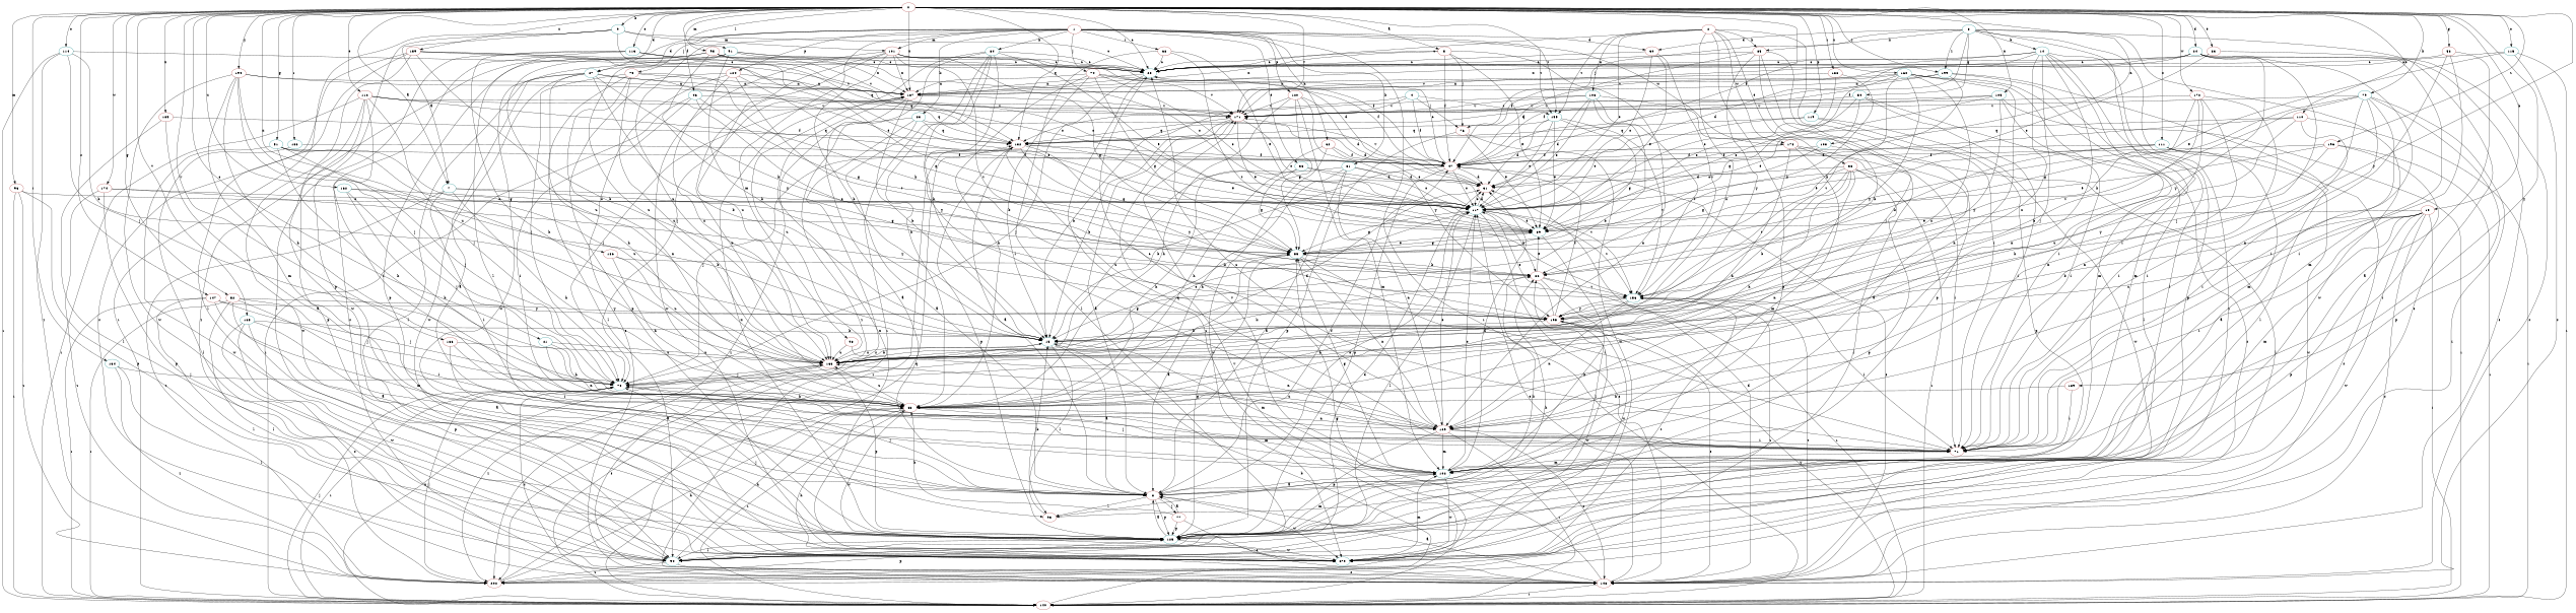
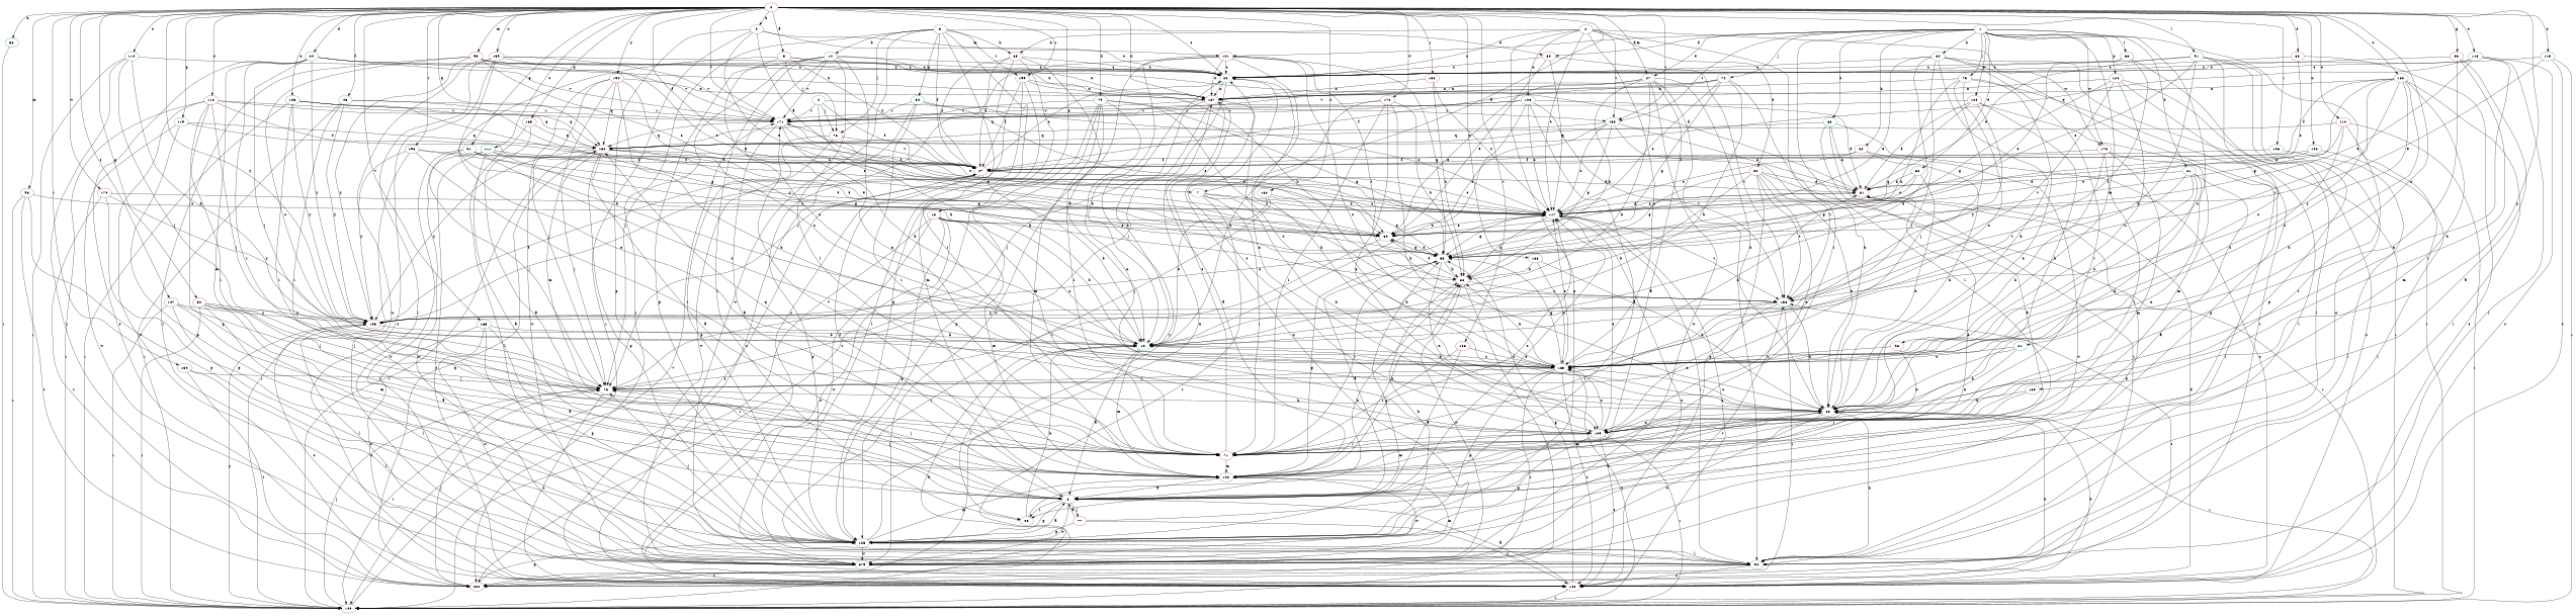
  strict digraph {
    node [color=brown]
    0
    5
    7 [color=teal]
    9 [color=teal]
    13
    21 [color=teal]
    23 [color=teal]
    24 [color=teal]
    27 [color=teal]
    33
    46 [color=teal]
    47
    51 [color=teal]
    52
    53
+   56 [color=teal]
    79 [color=teal]
    91 [color=teal]
    95
    96
    103 [color=teal]
    105 [color=teal]
    110
    111 [color=teal]
    112
    113 [color=teal]
    114 [color=teal]
    115 [color=teal]
    119 [color=teal]
    132
    134 [color=teal]
    136 [color=teal]
    138
    147
    155 [color=teal]
    159
    160 [color=teal]
    162 [color=teal]
    165 [color=teal]
    166
    171
    172
    174
    185
    186
    187
    189
    194
    195
    196
    199 [color=teal]
    76
    39 [color=teal]
    109
    71
    117 [color=teal]
    202
    55 [color=teal]
    63
    101
    140
    125 [color=teal]
    163
    148
    n65 [color=teal label=679]
    15 [color=teal]
    102 [color=teal]
    78 [color=teal]
    8
    86
    94 [color=teal]
    31
    156 [color=teal]
    1
    30
    36 [color=teal]
    62
    68
    74
    75
    81 [color=teal]
    83 [color=teal]
    84 [color=teal]
    93
    98
    120
    124
    178
    2
    38
    85
    106 [color=teal]
    3 [color=teal]
    14 [color=teal]
    54 [color=teal]
    4 [color=teal]
    77
    0 -> 5 [label=a]
    0 -> 7 [label=a]
    0 -> 9 [label=b]
    0 -> 13 [label=b]
    0 -> 21 [label=c]
    0 -> 23 [label=c]
    0 -> 24 [label=d]
    0 -> 27 [label=d]
    0 -> 33 [label=e]
    0 -> 46 [label=f]
    0 -> 47 [label=f]
    0 -> 51 [label=g]
    0 -> 52 [label=g]
    0 -> 53 [label=g]
+   0 -> 56 [label=h]
    0 -> 79 [label=k]
    0 -> 91 [label=l]
    0 -> 95 [label=m]
    0 -> 96 [label=m]
    0 -> 103 [label=n]
    0 -> 105 [label=n]
    0 -> 110 [label=o]
    0 -> 111 [label=o]
    0 -> 112 [label=o]
    0 -> 113 [label=o]
    0 -> 114 [label=o]
    0 -> 115 [label=o]
    0 -> 119 [label=p]
    0 -> 132 [label=q]
    0 -> 134 [label=r]
    0 -> 136 [label=r]
    0 -> 138 [label=r]
    0 -> 147 [label=s]
    0 -> 155 [label=t]
    0 -> 159 [label=u]
    0 -> 160 [label=u]
    0 -> 162 [label=u]
    0 -> 165 [label=v]
    0 -> 166 [label=v]
    0 -> 171 [label=v]
    0 -> 172 [label=w]
    0 -> 174 [label=w]
    0 -> 185 [label=x]
    0 -> 186 [label=x]
    0 -> 187 [label=x]
    0 -> 189 [label=y]
    0 -> 194 [label=y]
    0 -> 195 [label=y]
    0 -> 196 [label=z]
    0 -> 199 [label=z]
    5 -> 23 [label=c]
    5 -> 47 [label=f]
    5 -> 187 [label=x]
    5 -> 76 [label=j]
    5 -> 39 [label=e]
    5 -> 109 [label=n]
    7 -> 71 [label=i]
    7 -> 117 [label=o]
    7 -> 202 [label=z]
    7 -> 55 [label=g]
    7 -> 63 [label=h]
    9 -> 7 [label=a]
    9 -> 23 [label=c]
    9 -> 39 [label=e]
    9 -> 101 [label=m]
    9 -> 140 [label=r]
    9 -> 125 [label=p]
    13 -> 39 [label=e]
    13 -> 71 [label=i]
    13 -> 140 [label=r]
    13 -> 125 [label=p]
    13 -> 163 [label=u]
    13 -> 148 [label=s]
    13 -> n65 [label=w]
    13 -> 15 [label=b]
    13 -> 102 [label=m]
    21 -> 109 [label=n]
    21 -> 63 [label=h]
    21 -> 163 [label=u]
    23 -> 187 [label=x]
    23 -> 202 [label=z]
    23 -> 78 [label=j]
    24 -> 23 [label=c]
    24 -> 171 [label=v]
    24 -> 187 [label=x]
    24 -> 195 [label=y]
    24 -> 71 [label=i]
    24 -> 148 [label=s]
    24 -> 102 [label=m]
    24 -> 78 [label=j]
    27 -> 187 [label=x]
    27 -> 39 [label=e]
    27 -> 63 [label=h]
    27 -> n65 [label=w]
    27 -> 15 [label=b]
    27 -> 8 [label=a]
    27 -> 86 [label=k]
    27 -> 94 [label=l]
    33 -> 23 [label=c]
    33 -> 117 [label=o]
    33 -> 148 [label=s]
    46 -> 171 [label=v]
    46 -> 195 [label=y]
    46 -> 71 [label=i]
    46 -> 55 [label=g]
    46 -> 140 [label=r]
    47 -> 23 [label=c]
    47 -> 171 [label=v]
    47 -> 117 [label=o]
    47 -> 125 [label=p]
    47 -> 148 [label=s]
    47 -> 15 [label=b]
    47 -> 31 [label=d]
    51 -> 47 [label=f]
    51 -> 55 [label=g]
-   51 -> 63 [label=h]
+   23 -> 63 [label=h]
    51 -> 163 [label=u]
    51 -> n65 [label=w]
    51 -> 78 [label=j]
    52 -> 195 [label=y]
    52 -> 71 [label=i]
    52 -> 140 [label=r]
    52 -> 78 [label=j]
    52 -> 8 [label=a]
    52 -> 94 [label=l]
    53 -> 23 [label=c]
    53 -> 109 [label=n]
    53 -> 71 [label=i]
    53 -> 8 [label=a]
+   56 -> 140 [label=r]
    79 -> 171 [label=v]
    79 -> 109 [label=n]
    79 -> 71 [label=i]
    79 -> 202 [label=z]
    79 -> 55 [label=g]
    79 -> 125 [label=p]
    79 -> 102 [label=m]
    79 -> 156 [label=t]
    91 -> 23 [label=c]
    91 -> 117 [label=o]
    91 -> 125 [label=p]
    91 -> 163 [label=u]
    91 -> n65 [label=w]
    91 -> 15 [label=b]
    91 -> 31 [label=d]
    95 -> 23 [label=c]
    95 -> 171 [label=v]
    95 -> 187 [label=x]
    95 -> 195 [label=y]
    95 -> 117 [label=o]
    95 -> 202 [label=z]
    95 -> 163 [label=u]
    96 -> 117 [label=o]
    96 -> 202 [label=z]
    96 -> 140 [label=r]
    96 -> 125 [label=p]
    103 -> 47 [label=f]
    103 -> 117 [label=o]
    103 -> 94 [label=l]
    105 -> 132 [label=q]
    105 -> 171 [label=v]
    105 -> 195 [label=y]
    105 -> 71 [label=i]
    105 -> 117 [label=o]
    105 -> 140 [label=r]
    110 -> 132 [label=q]
    110 -> 71 [label=i]
    110 -> 140 [label=r]
    110 -> 163 [label=u]
    110 -> 31 [label=d]
    111 -> 47 [label=f]
    111 -> 39 [label=e]
    111 -> 148 [label=s]
    111 -> n65 [label=w]
    111 -> 8 [label=a]
    111 -> 86 [label=k]
    112 -> 47 [label=f]
    112 -> 132 [label=q]
    112 -> 171 [label=v]
    112 -> 71 [label=i]
    112 -> 140 [label=r]
    112 -> 125 [label=p]
    112 -> n65 [label=w]
    112 -> 78 [label=j]
    113 -> 23 [label=c]
    113 -> 132 [label=q]
    113 -> 39 [label=e]
    113 -> 63 [label=h]
    113 -> 148 [label=s]
    113 -> 94 [label=l]
    114 -> 23 [label=c]
    114 -> 202 [label=z]
    114 -> 140 [label=r]
    114 -> 15 [label=b]
    114 -> 78 [label=j]
    115 -> 23 [label=c]
    115 -> 39 [label=e]
    115 -> 140 [label=r]
    115 -> 148 [label=s]
    119 -> 132 [label=q]
    119 -> 117 [label=o]
    119 -> 125 [label=p]
    119 -> n65 [label=w]
    132 -> 47 [label=f]
    132 -> 195 [label=y]
    132 -> 39 [label=e]
    132 -> 55 [label=g]
    132 -> 140 [label=r]
    132 -> 125 [label=p]
    132 -> 78 [label=j]
    132 -> 8 [label=a]
    134 -> 202 [label=z]
    134 -> 78 [label=j]
    134 -> 94 [label=l]
    136 -> 47 [label=f]
    136 -> 94 [label=l]
    138 -> 187 [label=x]
    138 -> 117 [label=o]
    138 -> 86 [label=k]
    147 -> 195 [label=y]
    147 -> 140 [label=r]
    147 -> 102 [label=m]
    147 -> 78 [label=j]
    147 -> 94 [label=l]
    155 -> 132 [label=q]
    155 -> 39 [label=e]
    155 -> 117 [label=o]
    155 -> 55 [label=g]
    155 -> 31 [label=d]
    155 -> 156 [label=t]
    159 -> 23 [label=c]
    159 -> 171 [label=v]
    159 -> 117 [label=o]
    159 -> 148 [label=s]
    159 -> n65 [label=w]
    159 -> 15 [label=b]
    159 -> 94 [label=l]
    160 -> 47 [label=f]
    160 -> 187 [label=x]
    160 -> 195 [label=y]
    160 -> 55 [label=g]
    160 -> 63 [label=h]
    160 -> 163 [label=u]
    160 -> 102 [label=m]
    160 -> 94 [label=l]
    160 -> 156 [label=t]
    162 -> 117 [label=o]
    162 -> 63 [label=h]
    162 -> 15 [label=b]
    162 -> 78 [label=j]
    165 -> 125 [label=p]
    165 -> 148 [label=s]
    165 -> n65 [label=w]
    165 -> 15 [label=b]
    165 -> 8 [label=a]
    166 -> 71 [label=i]
    166 -> 163 [label=u]
    166 -> 8 [label=a]
    171 -> 132 [label=q]
    171 -> 39 [label=e]
    171 -> 117 [label=o]
    171 -> 15 [label=b]
    171 -> 8 [label=a]
    172 -> 171 [label=v]
    172 -> 109 [label=n]
    172 -> 71 [label=i]
    172 -> 63 [label=h]
    172 -> 15 [label=b]
    172 -> 86 [label=k]
    174 -> 195 [label=y]
    174 -> 117 [label=o]
    174 -> 202 [label=z]
    174 -> 125 [label=p]
    185 -> 132 [label=q]
    185 -> 8 [label=a]
    185 -> 94 [label=l]
    186 -> 63 [label=h]
    186 -> 163 [label=u]
    186 -> 86 [label=k]
    187 -> 171 [label=v]
    187 -> 163 [label=u]
    187 -> 15 [label=b]
    187 -> 78 [label=j]
    187 -> 8 [label=a]
    189 -> 71 [label=i]
    189 -> 63 [label=h]
    194 -> 132 [label=q]
    194 -> 187 [label=x]
    194 -> 63 [label=h]
    194 -> 163 [label=u]
    194 -> n65 [label=w]
    194 -> 102 [label=m]
    194 -> 78 [label=j]
    195 -> 47 [label=f]
    195 -> 117 [label=o]
    195 -> 148 [label=s]
    195 -> n65 [label=w]
    195 -> 15 [label=b]
    196 -> 47 [label=f]
    196 -> 195 [label=y]
    196 -> 39 [label=e]
    196 -> 71 [label=i]
    196 -> 140 [label=r]
    199 -> 47 [label=f]
    199 -> 187 [label=x]
    199 -> 102 [label=m]
    199 -> 86 [label=k]
    199 -> 94 [label=l]
    76 -> 39 [label=e]
    76 -> 125 [label=p]
    76 -> n65 [label=w]
    39 -> 55 [label=g]
    39 -> 94 [label=l]
    109 -> 23 [label=c]
    109 -> 71 [label=i]
    109 -> 117 [label=o]
    109 -> 140 [label=r]
    109 -> 125 [label=p]
    109 -> 163 [label=u]
    109 -> 148 [label=s]
    109 -> 102 [label=m]
    71 -> 23 [label=c]
    71 -> 132 [label=q]
    71 -> 102 [label=m]
    117 -> 39 [label=e]
    117 -> 55 [label=g]
    117 -> 148 [label=s]
    117 -> 86 [label=k]
    117 -> 94 [label=l]
    117 -> 31 [label=d]
    117 -> 156 [label=t]
    202 -> 132 [label=q]
    202 -> 63 [label=h]
    202 -> 125 [label=p]
    202 -> 78 [label=j]
    55 -> 39 [label=e]
    55 -> 109 [label=n]
    55 -> 71 [label=i]
    55 -> 8 [label=a]
    55 -> 86 [label=k]
    63 -> 109 [label=n]
    63 -> 140 [label=r]
    63 -> 163 [label=u]
    63 -> n65 [label=w]
    63 -> 102 [label=m]
    101 -> 23 [label=c]
    101 -> 47 [label=f]
    101 -> 187 [label=x]
    101 -> 109 [label=n]
    101 -> 55 [label=g]
    101 -> 163 [label=u]
    101 -> n65 [label=w]
    101 -> 15 [label=b]
    101 -> 156 [label=t]
    140 -> 171 [label=v]
    140 -> 195 [label=y]
    140 -> 163 [label=u]
    140 -> 15 [label=b]
    140 -> 78 [label=j]
    125 -> 187 [label=x]
    125 -> 55 [label=g]
    125 -> n65 [label=w]
    125 -> 102 [label=m]
    125 -> 78 [label=j]
    125 -> 8 [label=a]
    125 -> 86 [label=k]
    125 -> 94 [label=l]
    163 -> 117 [label=o]
    163 -> 202 [label=z]
    163 -> 55 [label=g]
    163 -> 125 [label=p]
    163 -> 148 [label=s]
    163 -> 15 [label=b]
    163 -> 78 [label=j]
    163 -> 86 [label=k]
    163 -> 31 [label=d]
    148 -> 117 [label=o]
    148 -> 55 [label=g]
    148 -> 63 [label=h]
    148 -> 140 [label=r]
    148 -> 8 [label=a]
    148 -> 31 [label=d]
    148 -> 156 [label=t]
    n65 -> 187 [label=x]
    n65 -> 102 [label=m]
    n65 -> 156 [label=t]
    15 -> 163 [label=u]
    15 -> 102 [label=m]
    15 -> 8 [label=a]
    15 -> 93 [label=l]
    102 -> 171 [label=v]
    102 -> 117 [label=o]
    102 -> 55 [label=g]
    102 -> n65 [label=w]
    102 -> 78 [label=j]
    102 -> 8 [label=a]
    102 -> 86 [label=k]
    102 -> 31 [label=d]
    78 -> 63 [label=h]
    78 -> 140 [label=r]
    78 -> 148 [label=s]
    8 -> 47 [label=f]
    8 -> 117 [label=o]
    8 -> 125 [label=p]
    8 -> n65 [label=w]
    8 -> 78 [label=j]
    8 -> 93 [label=l]
    8 -> 77 [label=j]
    86 -> 39 [label=e]
    86 -> 140 [label=r]
    86 -> n65 [label=w]
    86 -> 156 [label=t]
    94 -> 202 [label=z]
    94 -> 63 [label=h]
    94 -> 148 [label=s]
    94 -> 31 [label=d]
    31 -> 117 [label=o]
    156 -> 195 [label=y]
    156 -> 109 [label=n]
    156 -> 71 [label=i]
    156 -> 202 [label=z]
    156 -> 63 [label=h]
    1 -> 27 [label=d]
    1 -> 155 [label=t]
    1 -> 101 [label=m]
    1 -> 140 [label=r]
    1 -> 163 [label=u]
    1 -> 30 [label=d]
    1 -> 36 [label=e]
    1 -> 62 [label=h]
    1 -> 68 [label=i]
    1 -> 74 [label=j]
    1 -> 75 [label=j]
    1 -> 81 [label=k]
    1 -> 83 [label=k]
    1 -> 84 [label=k]
    1 -> 93 [label=l]
    1 -> 98 [label=m]
    1 -> 120 [label=p]
    1 -> 124 [label=p]
    1 -> 178 [label=w]
    30 -> 23 [label=c]
    30 -> 39 [label=e]
    30 -> 117 [label=o]
    30 -> 156 [label=t]
    36 -> 117 [label=o]
    36 -> 55 [label=g]
    36 -> 63 [label=h]
    36 -> 31 [label=d]
    62 -> 47 [label=f]
    62 -> 117 [label=o]
    62 -> 63 [label=h]
    62 -> n65 [label=w]
    68 -> 23 [label=c]
    68 -> 39 [label=e]
    68 -> 94 [label=l]
    68 -> 156 [label=t]
    74 -> 47 [label=f]
    74 -> 171 [label=v]
    74 -> 187 [label=x]
    74 -> 117 [label=o]
    74 -> 55 [label=g]
    74 -> 63 [label=h]
    74 -> 15 [label=b]
    75 -> 187 [label=x]
    75 -> 109 [label=n]
    75 -> 163 [label=u]
    75 -> 78 [label=j]
    75 -> 86 [label=k]
    75 -> 94 [label=l]
    81 -> 109 [label=n]
    81 -> 63 [label=h]
    81 -> 163 [label=u]
    81 -> 8 [label=a]
    81 -> 31 [label=d]
    81 -> 156 [label=t]
    83 -> 132 [label=q]
    83 -> 202 [label=z]
    83 -> 148 [label=s]
    83 -> 8 [label=a]
    83 -> 31 [label=d]
    84 -> 23 [label=c]
    84 -> 39 [label=e]
    84 -> 71 [label=i]
    84 -> 202 [label=z]
    84 -> 63 [label=h]
    84 -> 140 [label=r]
    84 -> 15 [label=b]
    84 -> 78 [label=j]
    93 -> 15 [label=b]
    93 -> 86 [label=k]
    98 -> 109 [label=n]
    98 -> 163 [label=u]
    120 -> 171 [label=v]
    120 -> 195 [label=y]
    120 -> 55 [label=g]
    120 -> 63 [label=h]
    120 -> 102 [label=m]
    120 -> 31 [label=d]
    124 -> 187 [label=x]
    124 -> 55 [label=g]
    124 -> 125 [label=p]
    124 -> 163 [label=u]
    124 -> 148 [label=s]
    124 -> 156 [label=t]
    178 -> 47 [label=f]
    178 -> 71 [label=i]
    178 -> 63 [label=h]
    178 -> 102 [label=m]
    178 -> 94 [label=l]
    2 -> 23 [label=c]
    2 -> 155 [label=t]
    2 -> 71 [label=i]
    2 -> 117 [label=o]
    2 -> 125 [label=p]
    2 -> 163 [label=u]
    2 -> 178 [label=w]
    2 -> 38 [label=e]
    2 -> 85 [label=k]
    2 -> 106 [label=n]
    38 -> 109 [label=n]
    38 -> 55 [label=g]
    38 -> 63 [label=h]
    38 -> 140 [label=r]
    38 -> 125 [label=p]
    38 -> 15 [label=b]
    38 -> 31 [label=d]
    38 -> 156 [label=t]
    85 -> 23 [label=c]
    85 -> 47 [label=f]
    85 -> 195 [label=y]
    85 -> 125 [label=p]
    85 -> 15 [label=b]
    85 -> 78 [label=j]
    106 -> 132 [label=q]
    106 -> 171 [label=v]
    106 -> 117 [label=o]
    106 -> 15 [label=b]
    106 -> 8 [label=a]
    106 -> 31 [label=d]
    106 -> 156 [label=t]
    3 -> 47 [label=f]
    3 -> 199 [label=z]
    3 -> 76 [label=j]
    3 -> 71 [label=i]
    3 -> 202 [label=z]
    3 -> 148 [label=s]
    3 -> n65 [label=w]
    3 -> 30 [label=d]
    3 -> 85 [label=k]
    3 -> 14 [label=b]
    3 -> 54 [label=g]
    14 -> 23 [label=c]
    14 -> 171 [label=v]
    14 -> 109 [label=n]
    14 -> 71 [label=i]
    14 -> 125 [label=p]
    14 -> 163 [label=u]
    14 -> 78 [label=j]
    14 -> 31 [label=d]
    14 -> 93 [label=l]
    54 -> 171 [label=v]
    54 -> 39 [label=e]
    54 -> 71 [label=i]
    54 -> 117 [label=o]
    54 -> 148 [label=s]
    4 -> 47 [label=f]
    4 -> 155 [label=t]
    4 -> 171 [label=v]
    4 -> 76 [label=j]
    4 -> 15 [label=b]
    77 -> 63 [label=h]
    77 -> 125 [label=p]
    77 -> 148 [label=s]
    77 -> 8 [label=a]
  }
